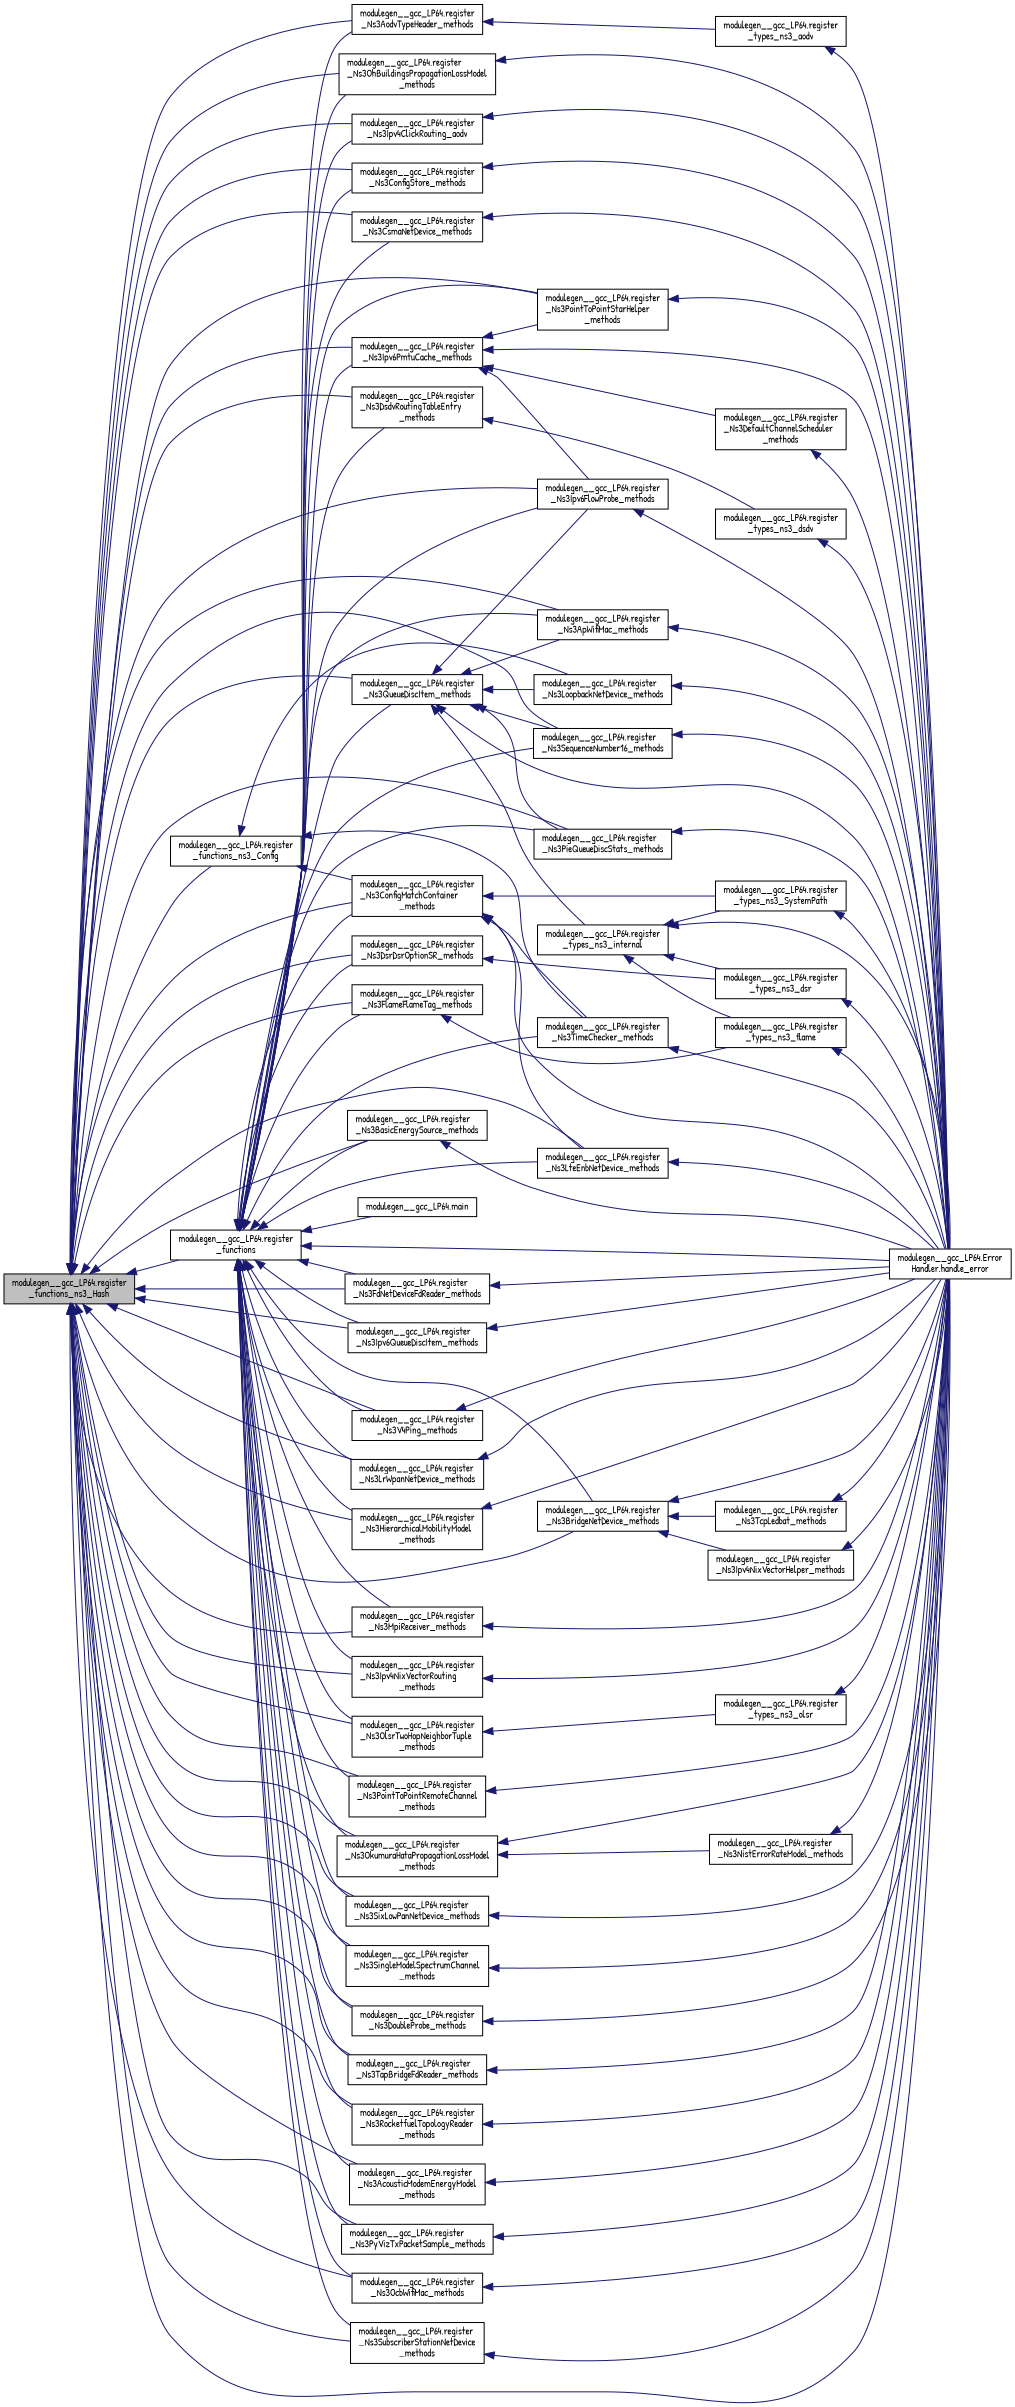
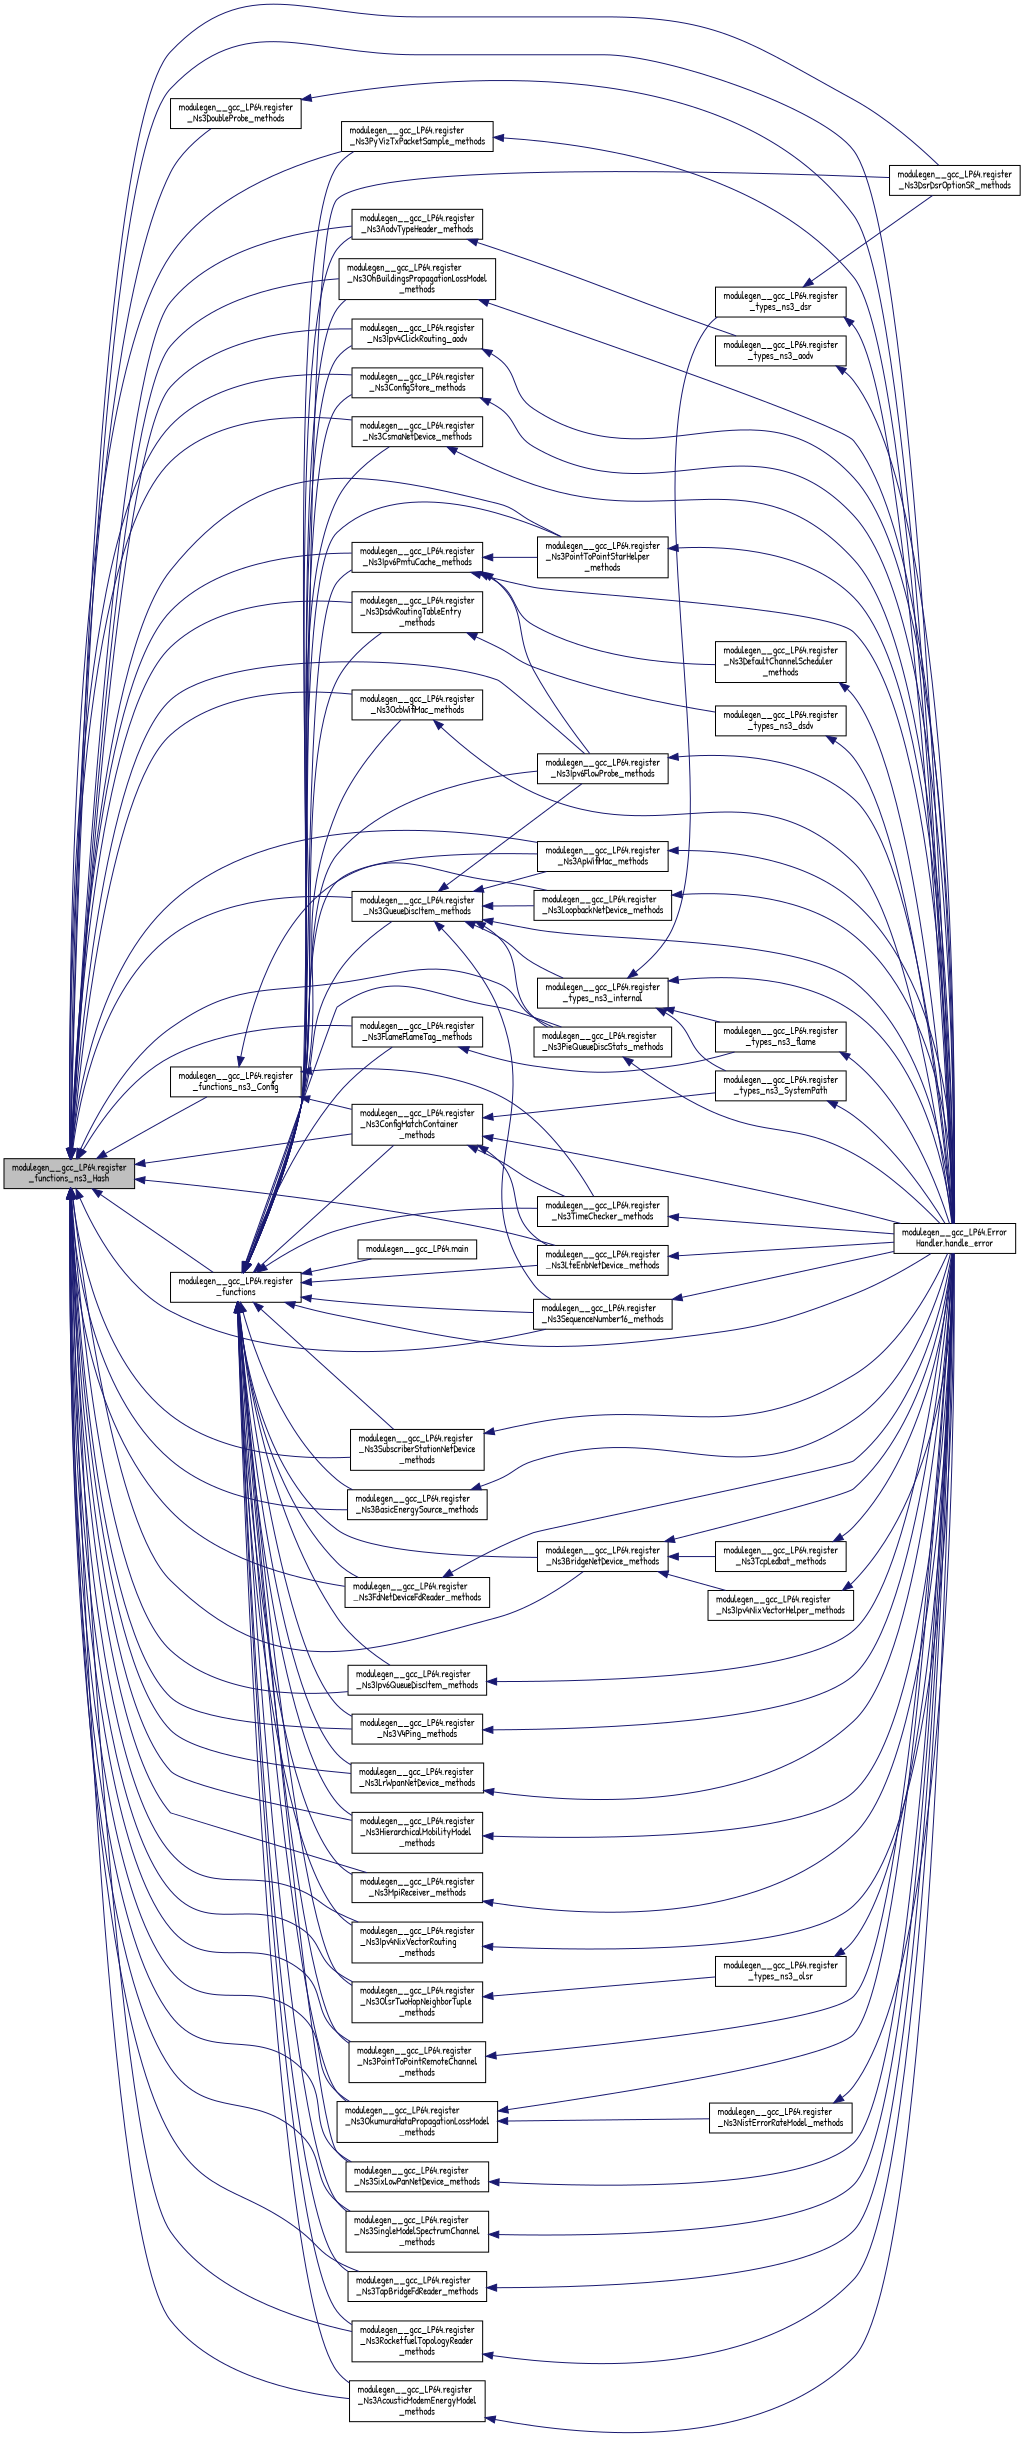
  digraph {
    fontname="Patrick Hand"
    rankdir=LR
    node [color=black fillcolor=white fontname="Patrick Hand" fontsize=10 shape=record style=filled]
    edge [color=midnightblue dir=back fontname="Patrick Hand" fontsize=10 labelfontname=Helvetica labelfontsize=10 style=solid]
    n1 [fillcolor=grey75 fontcolor=black height=0.2 label="modulegen__gcc_LP64.register\l_functions_ns3_Hash" width=0.4]
    n2 [height=0.2 label="modulegen__gcc_LP64.register\l_functions" width=0.4]
    n3 [height=0.2 label="modulegen__gcc_LP64.register\l_Ns3AodvTypeHeader_methods" width=0.4]
    n4 [height=0.2 label="modulegen__gcc_LP64.Error\lHandler.handle_error" width=0.4]
    n5 [height=0.2 label="modulegen__gcc_LP64.register\l_Ns3QueueDiscItem_methods" width=0.4]
    n6 [height=0.2 label="modulegen__gcc_LP64.register\l_Ns3Ipv6FlowProbe_methods" width=0.4]
    n7 [height=0.2 label="modulegen__gcc_LP64.register\l_Ns3SequenceNumber16_methods" width=0.4]
    n8 [height=0.2 label="modulegen__gcc_LP64.register\l_Ns3PieQueueDiscStats_methods" width=0.4]
    n9 [height=0.2 label="modulegen__gcc_LP64.register\l_Ns3ApWifiMac_methods" width=0.4]
    n10 [height=0.2 label="modulegen__gcc_LP64.register\l_Ns3BridgeNetDevice_methods" width=0.4]
    n11 [height=0.2 label="modulegen__gcc_LP64.register\l_Ns3OhBuildingsPropagationLossModel\l_methods" width=0.4]
    n12 [height=0.2 label="modulegen__gcc_LP64.register\l_Ns3Ipv4ClickRouting_aodv" width=0.4]
    n13 [height=0.2 label="modulegen__gcc_LP64.register\l_Ns3ConfigStore_methods" width=0.4]
    n14 [height=0.2 label="modulegen__gcc_LP64.register\l_Ns3ConfigMatchContainer\l_methods" width=0.4]
    n15 [height=0.2 label="modulegen__gcc_LP64.register\l_Ns3LteEnbNetDevice_methods" width=0.4]
    n16 [height=0.2 label="modulegen__gcc_LP64.register\l_Ns3CsmaNetDevice_methods" width=0.4]
    n17 [height=0.2 label="modulegen__gcc_LP64.register\l_Ns3Ipv6PmtuCache_methods" width=0.4]
    n18 [height=0.2 label="modulegen__gcc_LP64.register\l_Ns3PointToPointStarHelper\l_methods" width=0.4]
    n19 [height=0.2 label="modulegen__gcc_LP64.register\l_Ns3DsdvRoutingTableEntry\l_methods" width=0.4]
    n20 [height=0.2 label="modulegen__gcc_LP64.register\l_Ns3DsrDsrOptionSR_methods" width=0.4]
    n21 [height=0.2 label="modulegen__gcc_LP64.register\l_Ns3BasicEnergySource_methods" width=0.4]
    n22 [height=0.2 label="modulegen__gcc_LP64.register\l_Ns3FdNetDeviceFdReader_methods" width=0.4]
    n23 [height=0.2 label="modulegen__gcc_LP64.register\l_Ns3Ipv6QueueDiscItem_methods" width=0.4]
    n24 [height=0.2 label="modulegen__gcc_LP64.register\l_Ns3V4Ping_methods" width=0.4]
    n25 [height=0.2 label="modulegen__gcc_LP64.register\l_Ns3LrWpanNetDevice_methods" width=0.4]
    n26 [height=0.2 label="modulegen__gcc_LP64.register\l_Ns3FlameFlameTag_methods" width=0.4]
    n27 [height=0.2 label="modulegen__gcc_LP64.register\l_Ns3HierarchicalMobilityModel\l_methods" width=0.4]
    n28 [height=0.2 label="modulegen__gcc_LP64.register\l_Ns3MpiReceiver_methods" width=0.4]
    n29 [height=0.2 label="modulegen__gcc_LP64.register\l_Ns3Ipv4NixVectorRouting\l_methods" width=0.4]
    n30 [height=0.2 label="modulegen__gcc_LP64.register\l_Ns3OlsrTwoHopNeighborTuple\l_methods" width=0.4]
    n31 [height=0.2 label="modulegen__gcc_LP64.register\l_Ns3PointToPointRemoteChannel\l_methods" width=0.4]
    n32 [height=0.2 label="modulegen__gcc_LP64.register\l_Ns3OkumuraHataPropagationLossModel\l_methods" width=0.4]
    n33 [height=0.2 label="modulegen__gcc_LP64.register\l_Ns3SixLowPanNetDevice_methods" width=0.4]
    n34 [height=0.2 label="modulegen__gcc_LP64.register\l_Ns3SingleModelSpectrumChannel\l_methods" width=0.4]
    n35 [height=0.2 label="modulegen__gcc_LP64.register\l_Ns3DoubleProbe_methods" width=0.4]
    n36 [height=0.2 label="modulegen__gcc_LP64.register\l_Ns3TapBridgeFdReader_methods" width=0.4]
    n37 [height=0.2 label="modulegen__gcc_LP64.register\l_Ns3RocketfuelTopologyReader\l_methods" width=0.4]
    n38 [height=0.2 label="modulegen__gcc_LP64.register\l_Ns3AcousticModemEnergyModel\l_methods" width=0.4]
    n39 [height=0.2 label="modulegen__gcc_LP64.register\l_Ns3PyVizTxPacketSample_methods" width=0.4]
    n40 [height=0.2 label="modulegen__gcc_LP64.register\l_Ns3OcbWifiMac_methods" width=0.4]
    n41 [height=0.2 label="modulegen__gcc_LP64.register\l_Ns3SubscriberStationNetDevice\l_methods" width=0.4]
    n42 [height=0.2 label="modulegen__gcc_LP64.register\l_functions_ns3_Config" width=0.4]
    n43 [height=0.2 label="modulegen__gcc_LP64.register\l_Ns3TimeChecker_methods" width=0.4]
    n44 [height=0.2 label="modulegen__gcc_LP64.main" width=0.4]
    n45 [height=0.2 label="modulegen__gcc_LP64.register\l_types_ns3_aodv" width=0.4]
    n46 [height=0.2 label="modulegen__gcc_LP64.register\l_types_ns3_internal" width=0.4]
    n47 [height=0.2 label="modulegen__gcc_LP64.register\l_Ns3LoopbackNetDevice_methods" width=0.4]
    n48 [height=0.2 label="modulegen__gcc_LP64.register\l_Ns3TcpLedbat_methods" width=0.4]
    n49 [height=0.2 label="modulegen__gcc_LP64.register\l_Ns3Ipv4NixVectorHelper_methods" width=0.4]
    n50 [height=0.2 label="modulegen__gcc_LP64.register\l_types_ns3_SystemPath" width=0.4]
    n51 [height=0.2 label="modulegen__gcc_LP64.register\l_Ns3DefaultChannelScheduler\l_methods" width=0.4]
    n52 [height=0.2 label="modulegen__gcc_LP64.register\l_types_ns3_dsdv" width=0.4]
    n53 [height=0.2 label="modulegen__gcc_LP64.register\l_types_ns3_dsr" width=0.4]
    n54 [height=0.2 label="modulegen__gcc_LP64.register\l_types_ns3_flame" width=0.4]
    n55 [height=0.2 label="modulegen__gcc_LP64.register\l_types_ns3_olsr" width=0.4]
    n56 [height=0.2 label="modulegen__gcc_LP64.register\l_Ns3NistErrorRateModel_methods" width=0.4]
    n1 -> n2
    n1 -> n3
    n1 -> n4
    n1 -> n5
    n1 -> n6
    n1 -> n7
    n1 -> n8
    n1 -> n9
    n1 -> n10
    n1 -> n11
    n1 -> n12
    n1 -> n13
    n1 -> n14
    n1 -> n15
    n1 -> n16
    n1 -> n17
    n1 -> n18
    n1 -> n19
    n1 -> n20
    n1 -> n21
    n1 -> n22
    n1 -> n23
    n1 -> n24
    n1 -> n25
    n1 -> n26
    n1 -> n27
    n1 -> n28
    n1 -> n29
    n1 -> n30
    n1 -> n31
    n1 -> n32
    n1 -> n33
    n1 -> n34
    n1 -> n35
    n1 -> n36
    n1 -> n37
    n1 -> n38
    n1 -> n39
    n1 -> n40
    n1 -> n41
    n1 -> n42
    n2 -> n3
    n2 -> n4
    n2 -> n5
    n2 -> n6
    n2 -> n7
    n2 -> n8
    n2 -> n9
    n2 -> n10
    n2 -> n11
    n2 -> n12
    n2 -> n13
    n2 -> n14
    n2 -> n15
    n2 -> n16
    n2 -> n17
    n2 -> n18
    n2 -> n19
    n2 -> n20
    n2 -> n21
    n2 -> n22
    n2 -> n23
    n2 -> n24
    n2 -> n25
    n2 -> n26
    n2 -> n27
    n2 -> n28
    n2 -> n29
    n2 -> n30
    n2 -> n31
    n2 -> n32
    n2 -> n33
    n2 -> n34
-   n2 -> n35
    n2 -> n36
    n2 -> n37
    n2 -> n38
    n2 -> n39
    n2 -> n40
    n2 -> n41
    n2 -> n43
    n2 -> n44
    n3 -> n45
    n5 -> n4
    n5 -> n6
    n5 -> n7
    n5 -> n8
    n5 -> n9
    n5 -> n46
    n5 -> n47
    n6 -> n4
    n7 -> n4
    n8 -> n4
    n9 -> n4
    n10 -> n4
    n10 -> n48
    n10 -> n49
    n11 -> n4
    n12 -> n4
    n13 -> n4
    n14 -> n4
    n14 -> n15
    n14 -> n43
    n14 -> n50
    n15 -> n4
    n16 -> n4
    n17 -> n4
    n17 -> n6
    n17 -> n18
    n17 -> n51
    n18 -> n4
    n19 -> n52
-   n20 -> n53
+   n53 -> n20
    n21 -> n4
    n22 -> n4
    n23 -> n4
    n24 -> n4
    n25 -> n4
    n26 -> n54
    n27 -> n4
    n28 -> n4
    n29 -> n4
    n30 -> n55
    n31 -> n4
    n32 -> n4
    n32 -> n56
    n33 -> n4
    n34 -> n4
    n35 -> n4
    n36 -> n4
    n37 -> n4
    n38 -> n4
    n39 -> n4
    n40 -> n4
    n41 -> n4
    n42 -> n14
    n42 -> n43
    n42 -> n47
    n43 -> n4
    n45 -> n4
    n46 -> n4
    n46 -> n50
    n46 -> n53
    n46 -> n54
    n47 -> n4
    n48 -> n4
    n49 -> n4
    n50 -> n4
    n51 -> n4
    n52 -> n4
    n53 -> n4
    n54 -> n4
    n55 -> n4
    n56 -> n4
  }
